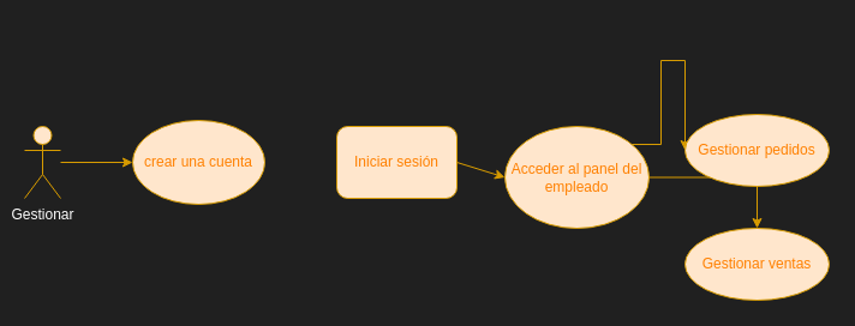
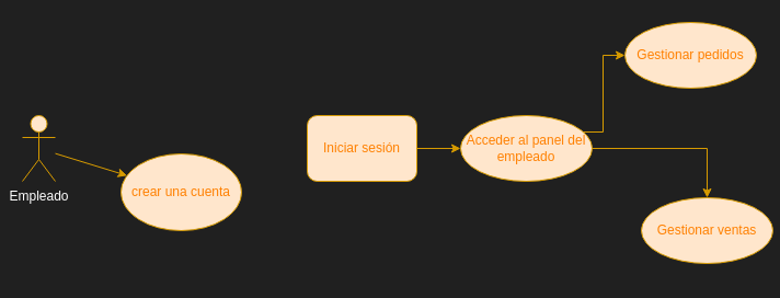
  <mxCell id="0" />
  <mxCell id="1" parent="0" />
- <mxCell id="2" value="Gestionar" style="shape=umlActor;verticalLabelPosition=bottom;verticalAlign=top;html=1;outlineConnect=0;strokeColor=#d79b00;fillColor=#ffe6cc;fontColor=#FFFFFF;" vertex="1" parent="1"><mxGeometry x="20" y="105" width="30" height="60" as="geometry" /></mxCell>
+ <mxCell id="2" value="Empleado" style="shape=umlActor;verticalLabelPosition=bottom;verticalAlign=top;html=1;outlineConnect=0;strokeColor=#d79b00;fillColor=#ffe6cc;fontColor=#FFFFFF;" vertex="1" parent="1"><mxGeometry x="20" y="105" width="30" height="60" as="geometry" /></mxCell>
  <mxCell id="3" value="Iniciar sesión" style="whiteSpace=wrap;html=1;strokeColor=#d79b00;fillColor=#ffe6cc;fontColor=#FF8000;labelBorderColor=none;rounded=1;" vertex="1" parent="1"><mxGeometry x="280" y="105" width="100" height="60" as="geometry" /></mxCell>
  <mxCell id="4" value="" style="endArrow=classic;html=1;rounded=0;strokeColor=#d79b00;fillColor=#ffe6cc;fontColor=#FFFFFF;" edge="1" parent="1" source="2" target="9"><mxGeometry width="50" height="50" relative="1" as="geometry"><mxPoint x="440" y="215" as="sourcePoint" /><mxPoint x="490" y="165" as="targetPoint" /></mxGeometry></mxCell>
  <mxCell id="5" style="edgeStyle=orthogonalEdgeStyle;rounded=0;orthogonalLoop=1;jettySize=auto;html=1;entryX=0;entryY=0.5;entryDx=0;entryDy=0;fontColor=#FF8000;fillColor=#ffe6cc;strokeColor=#d79b00;" edge="1" parent="1" source="7" target="10"><mxGeometry relative="1" as="geometry"><Array as="points"><mxPoint x="550" y="120" /><mxPoint x="550" y="50" /></Array></mxGeometry></mxCell>
  <mxCell id="6" style="edgeStyle=orthogonalEdgeStyle;rounded=0;orthogonalLoop=1;jettySize=auto;html=1;entryX=0.5;entryY=0;entryDx=0;entryDy=0;fillColor=#ffe6cc;strokeColor=#d79b00;" edge="1" parent="1" source="7" target="11"><mxGeometry relative="1" as="geometry" /></mxCell>
- <mxCell id="7" value="Acceder al panel del empleado" style="ellipse;whiteSpace=wrap;html=1;strokeColor=#d79b00;fillColor=#ffe6cc;fontColor=#FF8000;labelBorderColor=none;" vertex="1" parent="1"><mxGeometry x="420" y="105" width="120" height="85" as="geometry" /></mxCell>
+ <mxCell id="7" value="Acceder al panel del empleado" style="ellipse;whiteSpace=wrap;html=1;strokeColor=#d79b00;fillColor=#ffe6cc;fontColor=#FF8000;labelBorderColor=none;" vertex="1" parent="1"><mxGeometry x="420" y="105" width="120" height="60" as="geometry" /></mxCell>
  <mxCell id="8" value="" style="endArrow=classic;html=1;rounded=0;exitX=1;exitY=0.5;exitDx=0;exitDy=0;entryX=0;entryY=0.5;entryDx=0;entryDy=0;strokeColor=#d79b00;fillColor=#ffe6cc;fontColor=#FF8000;labelBorderColor=none;" edge="1" parent="1" source="3" target="7"><mxGeometry width="50" height="50" relative="1" as="geometry"><mxPoint x="500" y="165" as="sourcePoint" /><mxPoint x="550" y="115" as="targetPoint" /></mxGeometry></mxCell>
- <mxCell id="9" value="crear una cuenta" style="ellipse;whiteSpace=wrap;html=1;strokeColor=#d79b00;fillColor=#ffe6cc;fontColor=#FF8000;labelBorderColor=none;" vertex="1" parent="1"><mxGeometry x="110" y="100" width="110" height="70" as="geometry" /></mxCell>
- <mxCell id="10" value="Gestionar pedidos" style="ellipse;whiteSpace=wrap;html=1;strokeColor=#d79b00;fillColor=#ffe6cc;fontColor=#FF8000;labelBorderColor=none;" vertex="1" parent="1"><mxGeometry x="570" y="95" width="120" height="60" as="geometry" /></mxCell>
- <mxCell id="11" value="Gestionar ventas" style="ellipse;whiteSpace=wrap;html=1;strokeColor=#d79b00;fillColor=#ffe6cc;fontColor=#FF8000;labelBorderColor=none;" vertex="1" parent="1"><mxGeometry x="570" y="190" width="120" height="60" as="geometry" /></mxCell>
+ <mxCell id="9" value="crear una cuenta" style="ellipse;whiteSpace=wrap;html=1;strokeColor=#d79b00;fillColor=#ffe6cc;fontColor=#FF8000;labelBorderColor=none;" vertex="1" parent="1"><mxGeometry x="110" y="140" width="110" height="70" as="geometry" /></mxCell>
+ <mxCell id="10" value="Gestionar pedidos" style="ellipse;whiteSpace=wrap;html=1;strokeColor=#d79b00;fillColor=#ffe6cc;fontColor=#FF8000;labelBorderColor=none;" vertex="1" parent="1"><mxGeometry x="570" y="20" width="120" height="60" as="geometry" /></mxCell>
+ <mxCell id="11" value="Gestionar ventas" style="ellipse;whiteSpace=wrap;html=1;strokeColor=#d79b00;fillColor=#ffe6cc;fontColor=#FF8000;labelBorderColor=none;" vertex="1" parent="1"><mxGeometry x="585" y="180" width="120" height="60" as="geometry" /></mxCell>
